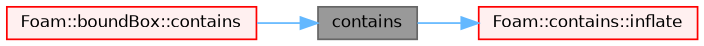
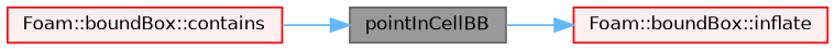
  digraph {
    rankdir=LR
    node [color=red fillcolor="#FFF0F0" fontname=Helvetica fontsize=10 shape=box style=filled]
    edge [color=steelblue1 fontname=Helvetica fontsize=10 labelfontname=Helvetica labelfontsize=10 style=solid]
-   n1 [color=gray40 fillcolor=grey60 fontcolor=black height=0.2 label=contains width=0.4]
-   n2 [height=0.2 label="Foam::contains::inflate" width=0.4]
+   n1 [color=gray40 fillcolor=grey60 fontcolor=black height=0.2 label=pointInCellBB width=0.4]
+   n2 [height=0.2 label="Foam::boundBox::inflate" width=0.4]
    n3 [height=0.2 label="Foam::boundBox::contains" width=0.4]
    n1 -> n2
    n3 -> n1
  }
